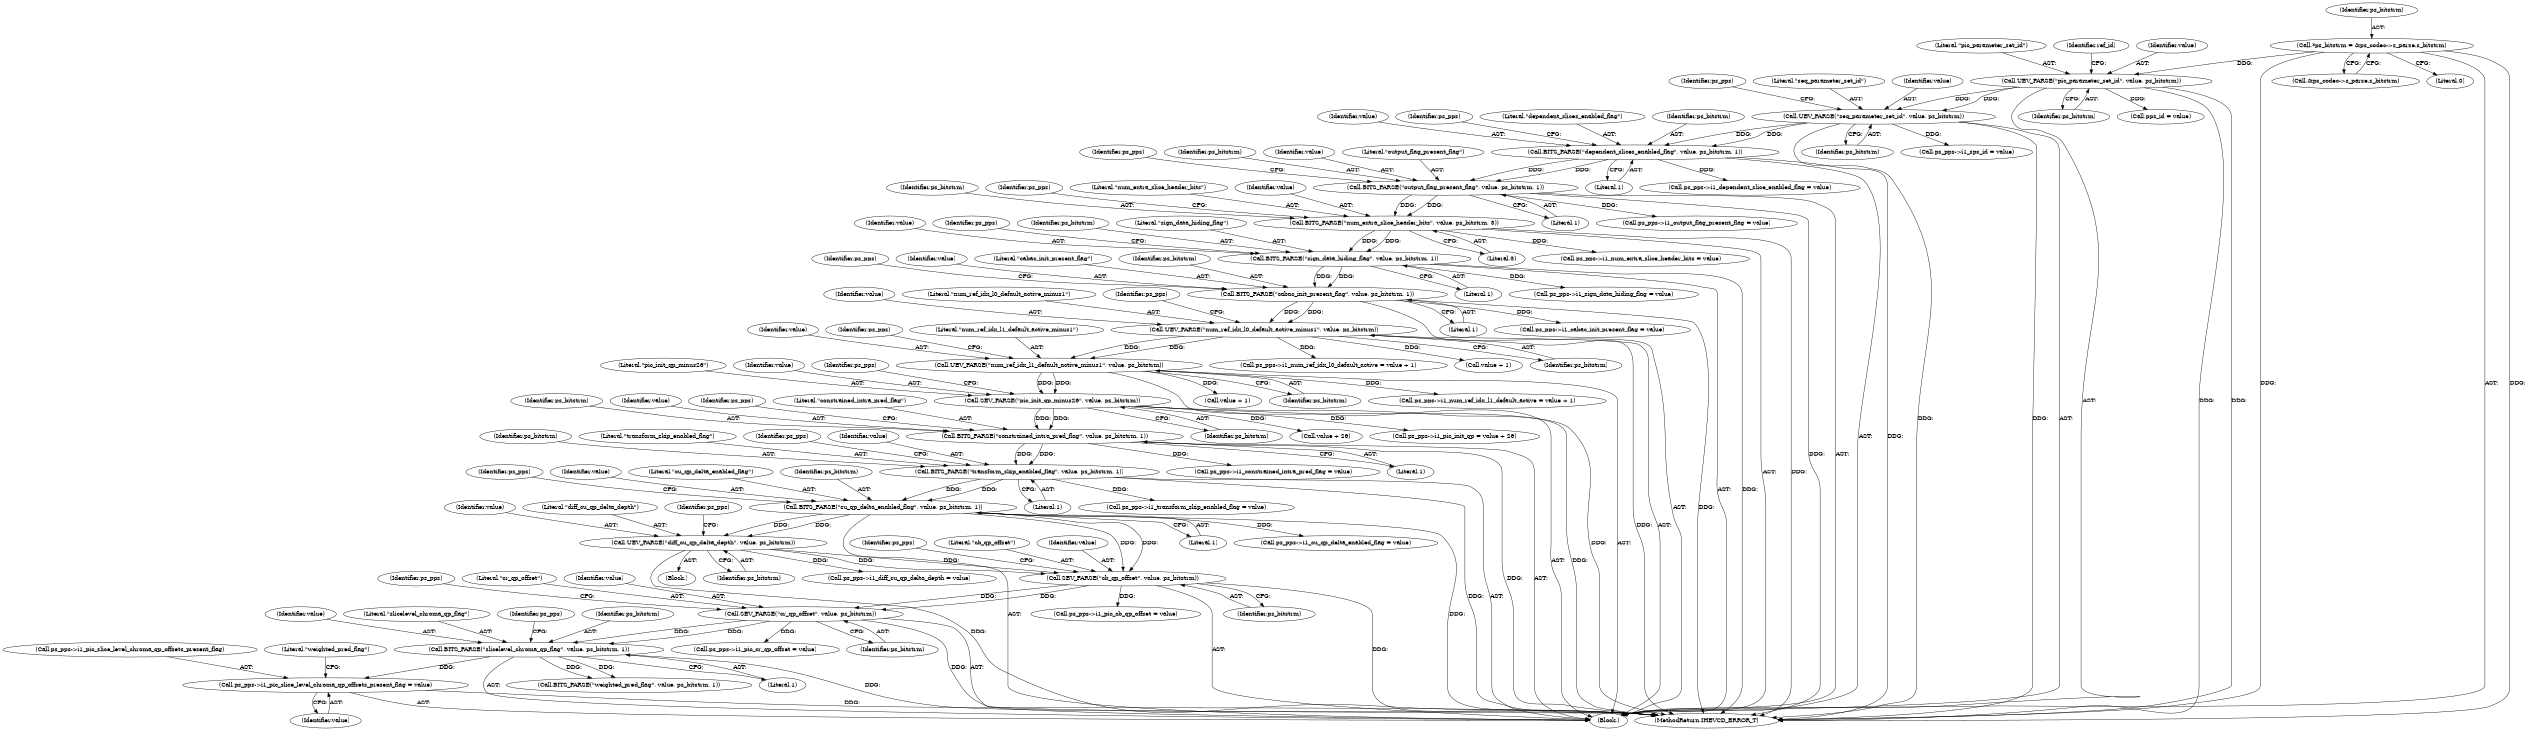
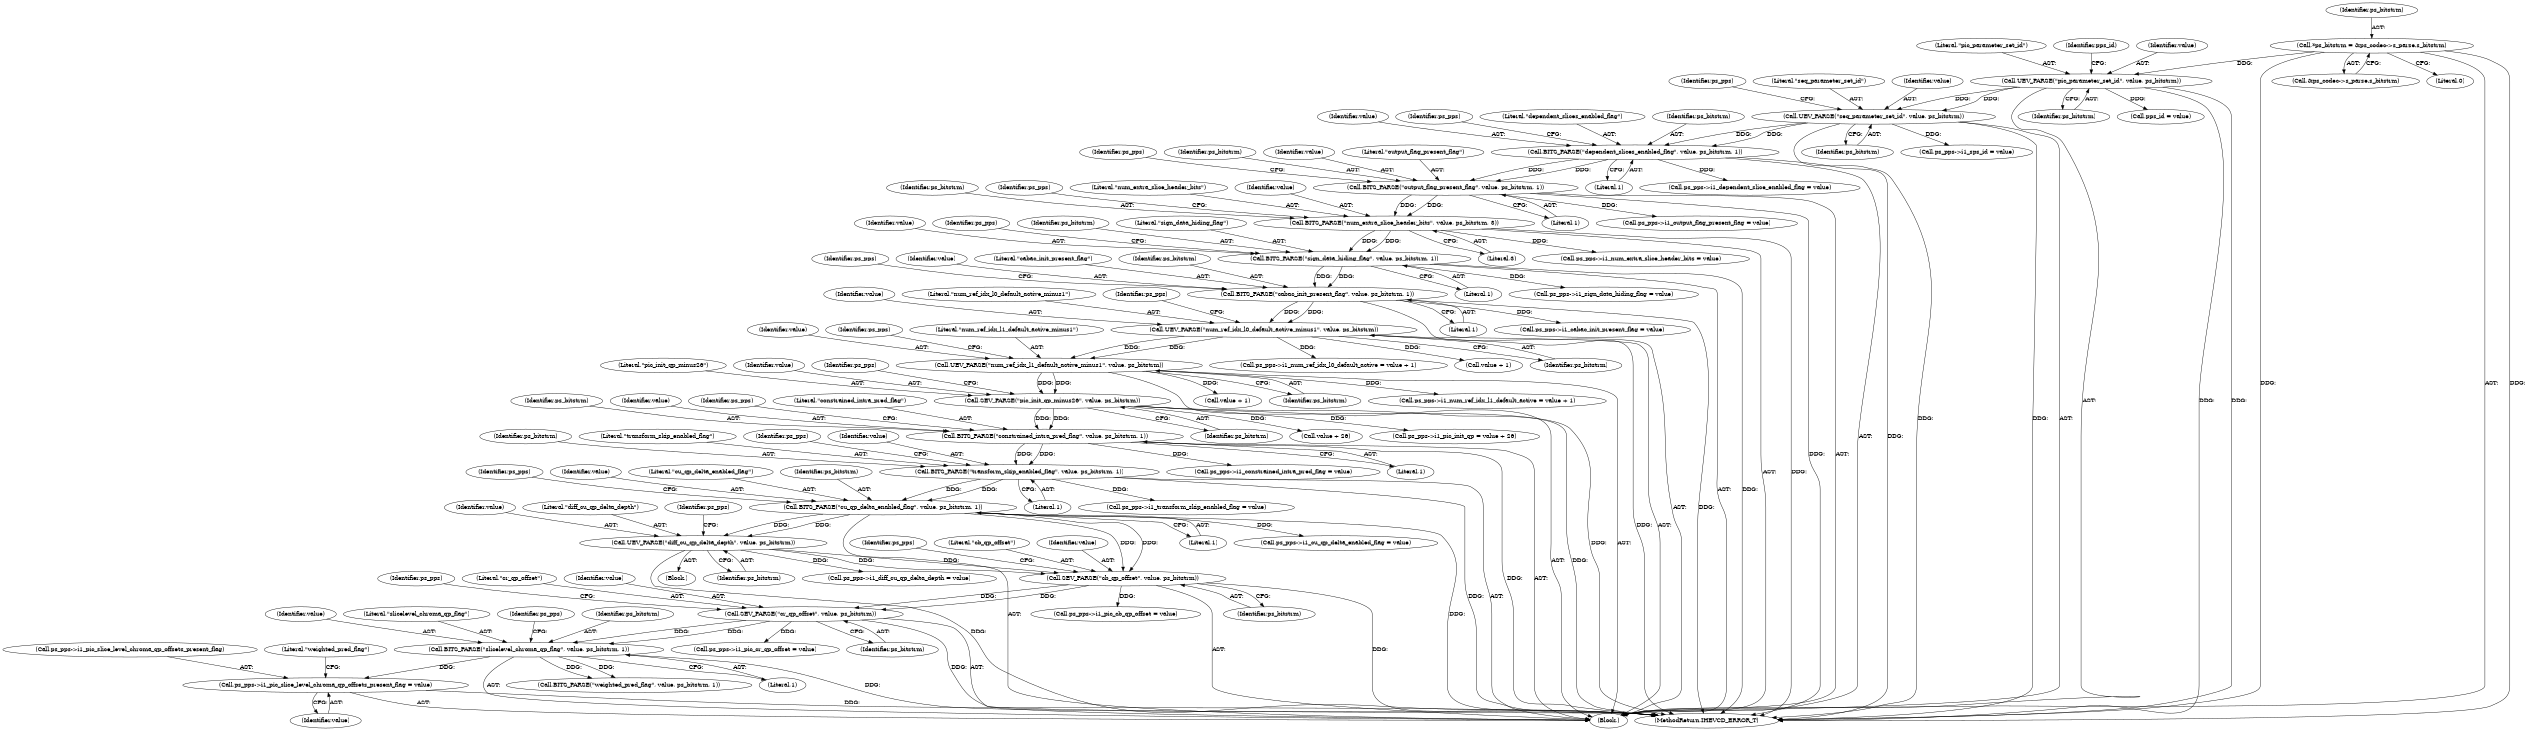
  digraph {
    fontname="DejaVu Serif"
    node [fontname="DejaVu Serif"]
    edge [fontname="DejaVu Serif"]
    n1 [label="(Call,ps_pps->i1_pic_slice_level_chroma_qp_offsets_present_flag = value)"]
    n2 [label="(Block,)"]
    n3 [label="(MethodReturn,IHEVCD_ERROR_T)"]
    n4 [label="(Identifier,value)"]
    n5 [label="(Call,BITS_PARSE(\"slicelevel_chroma_qp_flag\", value, ps_bitstrm, 1))"]
    n6 [label="(Call,BITS_PARSE(\"weighted_pred_flag\", value, ps_bitstrm, 1))"]
    n7 [label="(Literal,1)"]
    n8 [label="(Call,SEV_PARSE(\"cr_qp_offset\", value, ps_bitstrm))"]
    n9 [label="(Call,ps_pps->i1_pic_cr_qp_offset = value)"]
    n10 [label="(Identifier,ps_bitstrm)"]
    n11 [label="(Call,SEV_PARSE(\"cb_qp_offset\", value, ps_bitstrm))"]
    n12 [label="(Identifier,ps_bitstrm)"]
    n13 [label="(Call,ps_pps->i1_pic_cb_qp_offset = value)"]
    n14 [label="(Call,BITS_PARSE(\"cu_qp_delta_enabled_flag\", value, ps_bitstrm, 1))"]
    n15 [label="(Call,UEV_PARSE(\"diff_cu_qp_delta_depth\", value, ps_bitstrm))"]
    n16 [label="(Literal,1)"]
    n17 [label="(Call,ps_pps->i1_cu_qp_delta_enabled_flag = value)"]
    n18 [label="(Block,)"]
    n19 [label="(Identifier,ps_bitstrm)"]
    n20 [label="(Call,ps_pps->i1_diff_cu_qp_delta_depth = value)"]
    n21 [label="(Call,BITS_PARSE(\"transform_skip_enabled_flag\", value, ps_bitstrm, 1))"]
    n22 [label="(Literal,1)"]
    n23 [label="(Call,ps_pps->i1_transform_skip_enabled_flag = value)"]
    n24 [label="(Call,BITS_PARSE(\"constrained_intra_pred_flag\", value, ps_bitstrm, 1))"]
    n25 [label="(Call,ps_pps->i1_constrained_intra_pred_flag = value)"]
    n26 [label="(Literal,1)"]
    n27 [label="(Call,SEV_PARSE(\"pic_init_qp_minus26\", value, ps_bitstrm))"]
    n28 [label="(Identifier,ps_bitstrm)"]
    n29 [label="(Call,value + 26)"]
    n30 [label="(Call,ps_pps->i1_pic_init_qp = value + 26)"]
    n31 [label="(Call,UEV_PARSE(\"num_ref_idx_l1_default_active_minus1\", value, ps_bitstrm))"]
    n32 [label="(Call,value + 1)"]
    n33 [label="(Identifier,ps_bitstrm)"]
    n34 [label="(Call,ps_pps->i1_num_ref_idx_l1_default_active = value + 1)"]
    n35 [label="(Call,UEV_PARSE(\"num_ref_idx_l0_default_active_minus1\", value, ps_bitstrm))"]
    n36 [label="(Call,ps_pps->i1_num_ref_idx_l0_default_active = value + 1)"]
    n37 [label="(Call,value + 1)"]
    n38 [label="(Identifier,ps_bitstrm)"]
    n39 [label="(Call,BITS_PARSE(\"cabac_init_present_flag\", value, ps_bitstrm, 1))"]
    n40 [label="(Literal,1)"]
    n41 [label="(Call,ps_pps->i1_cabac_init_present_flag = value)"]
    n42 [label="(Call,BITS_PARSE(\"sign_data_hiding_flag\", value, ps_bitstrm, 1))"]
    n43 [label="(Literal,1)"]
    n44 [label="(Call,ps_pps->i1_sign_data_hiding_flag = value)"]
    n45 [label="(Call,BITS_PARSE(\"num_extra_slice_header_bits\", value, ps_bitstrm, 3))"]
    n46 [label="(Literal,3)"]
    n47 [label="(Call,ps_pps->i1_num_extra_slice_header_bits = value)"]
    n48 [label="(Call,BITS_PARSE(\"output_flag_present_flag\", value, ps_bitstrm, 1))"]
    n49 [label="(Literal,1)"]
    n50 [label="(Call,ps_pps->i1_output_flag_present_flag = value)"]
    n51 [label="(Call,BITS_PARSE(\"dependent_slices_enabled_flag\", value, ps_bitstrm, 1))"]
    n52 [label="(Literal,1)"]
    n53 [label="(Call,ps_pps->i1_dependent_slice_enabled_flag = value)"]
    n54 [label="(Call,UEV_PARSE(\"seq_parameter_set_id\", value, ps_bitstrm))"]
    n55 [label="(Identifier,ps_bitstrm)"]
    n56 [label="(Call,ps_pps->i1_sps_id = value)"]
    n57 [label="(Call,UEV_PARSE(\"pic_parameter_set_id\", value, ps_bitstrm))"]
    n58 [label="(Identifier,ps_bitstrm)"]
    n59 [label="(Call,pps_id = value)"]
    n60 [label="(Call,*ps_bitstrm = &ps_codec->s_parse.s_bitstrm)"]
    n61 [label="(Call,&ps_codec->s_parse.s_bitstrm)"]
    n62 [label="(Literal,0)"]
    n63 [label="(Identifier,value)"]
    n64 [label="(Identifier,ps_pps)"]
    n65 [label="(Identifier,ps_bitstrm)"]
    n66 [label="(Identifier,value)"]
    n67 [label="(Identifier,ps_bitstrm)"]
    n68 [label="(Identifier,value)"]
    n69 [label="(Literal,\"pic_init_qp_minus26\")"]
    n70 [label="(Identifier,value)"]
    n71 [label="(Literal,\"pic_parameter_set_id\")"]
    n72 [label="(Identifier,value)"]
    n73 [label="(Identifier,ps_pps)"]
    n74 [label="(Identifier,ps_bitstrm)"]
    n75 [label="(Identifier,ps_bitstrm)"]
    n76 [label="(Call,ps_pps->i1_pic_slice_level_chroma_qp_offsets_present_flag)"]
    n77 [label="(Identifier,ps_pps)"]
    n78 [label="(Identifier,value)"]
    n79 [label="(Literal,\"num_ref_idx_l0_default_active_minus1\")"]
    n80 [label="(Identifier,ps_pps)"]
    n81 [label="(Identifier,value)"]
    n82 [label="(Literal,\"slicelevel_chroma_qp_flag\")"]
    n83 [label="(Identifier,ps_pps)"]
    n84 [label="(Identifier,ps_pps)"]
    n85 [label="(Identifier,ps_pps)"]
    n86 [label="(Literal,\"seq_parameter_set_id\")"]
    n87 [label="(Literal,\"num_extra_slice_header_bits\")"]
-   n88 [label="(Identifier,ref_id)"]
+   n88 [label="(Identifier,pps_id)"]
    n89 [label="(Identifier,ps_pps)"]
    n90 [label="(Literal,\"transform_skip_enabled_flag\")"]
    n91 [label="(Identifier,value)"]
    n92 [label="(Literal,\"cr_qp_offset\")"]
    n93 [label="(Identifier,ps_bitstrm)"]
    n94 [label="(Literal,\"dependent_slices_enabled_flag\")"]
    n95 [label="(Identifier,ps_pps)"]
    n96 [label="(Literal,\"diff_cu_qp_delta_depth\")"]
    n97 [label="(Identifier,ps_bitstrm)"]
    n98 [label="(Identifier,ps_pps)"]
    n99 [label="(Identifier,ps_pps)"]
    n100 [label="(Identifier,ps_pps)"]
    n101 [label="(Identifier,ps_pps)"]
    n102 [label="(Identifier,ps_bitstrm)"]
    n103 [label="(Identifier,value)"]
    n104 [label="(Identifier,value)"]
    n105 [label="(Identifier,ps_pps)"]
    n106 [label="(Identifier,value)"]
    n107 [label="(Literal,\"output_flag_present_flag\")"]
    n108 [label="(Literal,\"cu_qp_delta_enabled_flag\")"]
    n109 [label="(Identifier,ps_bitstrm)"]
    n110 [label="(Literal,\"num_ref_idx_l1_default_active_minus1\")"]
    n111 [label="(Identifier,value)"]
    n112 [label="(Identifier,value)"]
    n113 [label="(Identifier,ps_bitstrm)"]
    n114 [label="(Identifier,ps_pps)"]
    n115 [label="(Literal,\"cabac_init_present_flag\")"]
    n116 [label="(Identifier,ps_pps)"]
    n117 [label="(Identifier,value)"]
    n118 [label="(Literal,\"weighted_pred_flag\")"]
    n119 [label="(Identifier,value)"]
    n120 [label="(Literal,\"cb_qp_offset\")"]
    n121 [label="(Identifier,value)"]
    n122 [label="(Identifier,ps_bitstrm)"]
    n123 [label="(Identifier,value)"]
    n124 [label="(Literal,\"constrained_intra_pred_flag\")"]
    n125 [label="(Literal,\"sign_data_hiding_flag\")"]
    n1 -> n2 [label="AST: "]
    n1 -> n3 [label="DDG: "]
    n1 -> n4 [label="CFG: "]
    n4 -> n1 [label="AST: "]
    n5 -> n1 [label="DDG: "]
    n5 -> n2 [label="AST: "]
    n5 -> n3 [label="DDG: "]
    n5 -> n6 [label="DDG: "]
    n5 -> n6 [label="DDG: "]
    n5 -> n7 [label="CFG: "]
    n7 -> n5 [label="AST: "]
    n8 -> n2 [label="AST: "]
    n8 -> n3 [label="DDG: "]
    n8 -> n5 [label="DDG: "]
    n8 -> n5 [label="DDG: "]
    n8 -> n9 [label="DDG: "]
    n8 -> n10 [label="CFG: "]
    n10 -> n8 [label="AST: "]
    n11 -> n2 [label="AST: "]
    n11 -> n3 [label="DDG: "]
    n11 -> n8 [label="DDG: "]
    n11 -> n8 [label="DDG: "]
    n11 -> n12 [label="CFG: "]
    n11 -> n13 [label="DDG: "]
    n12 -> n11 [label="AST: "]
    n14 -> n2 [label="AST: "]
    n14 -> n3 [label="DDG: "]
    n14 -> n11 [label="DDG: "]
    n14 -> n11 [label="DDG: "]
    n14 -> n15 [label="DDG: "]
    n14 -> n15 [label="DDG: "]
    n14 -> n16 [label="CFG: "]
    n14 -> n17 [label="DDG: "]
    n15 -> n3 [label="DDG: "]
    n15 -> n11 [label="DDG: "]
    n15 -> n11 [label="DDG: "]
    n15 -> n18 [label="AST: "]
    n15 -> n19 [label="CFG: "]
    n15 -> n20 [label="DDG: "]
    n16 -> n14 [label="AST: "]
    n19 -> n15 [label="AST: "]
    n21 -> n2 [label="AST: "]
    n21 -> n3 [label="DDG: "]
    n21 -> n14 [label="DDG: "]
    n21 -> n14 [label="DDG: "]
    n21 -> n22 [label="CFG: "]
    n21 -> n23 [label="DDG: "]
    n22 -> n21 [label="AST: "]
    n24 -> n2 [label="AST: "]
    n24 -> n3 [label="DDG: "]
    n24 -> n21 [label="DDG: "]
    n24 -> n21 [label="DDG: "]
    n24 -> n25 [label="DDG: "]
    n24 -> n26 [label="CFG: "]
    n26 -> n24 [label="AST: "]
    n27 -> n2 [label="AST: "]
    n27 -> n3 [label="DDG: "]
    n27 -> n24 [label="DDG: "]
    n27 -> n24 [label="DDG: "]
    n27 -> n28 [label="CFG: "]
    n27 -> n29 [label="DDG: "]
    n27 -> n30 [label="DDG: "]
    n28 -> n27 [label="AST: "]
    n31 -> n2 [label="AST: "]
    n31 -> n3 [label="DDG: "]
    n31 -> n27 [label="DDG: "]
    n31 -> n27 [label="DDG: "]
    n31 -> n32 [label="DDG: "]
    n31 -> n33 [label="CFG: "]
    n31 -> n34 [label="DDG: "]
    n33 -> n31 [label="AST: "]
    n35 -> n2 [label="AST: "]
    n35 -> n3 [label="DDG: "]
    n35 -> n31 [label="DDG: "]
    n35 -> n31 [label="DDG: "]
    n35 -> n36 [label="DDG: "]
    n35 -> n37 [label="DDG: "]
    n35 -> n38 [label="CFG: "]
    n38 -> n35 [label="AST: "]
    n39 -> n2 [label="AST: "]
    n39 -> n3 [label="DDG: "]
    n39 -> n35 [label="DDG: "]
    n39 -> n35 [label="DDG: "]
    n39 -> n40 [label="CFG: "]
    n39 -> n41 [label="DDG: "]
    n40 -> n39 [label="AST: "]
    n42 -> n2 [label="AST: "]
    n42 -> n3 [label="DDG: "]
    n42 -> n39 [label="DDG: "]
    n42 -> n39 [label="DDG: "]
    n42 -> n43 [label="CFG: "]
    n42 -> n44 [label="DDG: "]
    n43 -> n42 [label="AST: "]
    n45 -> n2 [label="AST: "]
    n45 -> n3 [label="DDG: "]
    n45 -> n42 [label="DDG: "]
    n45 -> n42 [label="DDG: "]
    n45 -> n46 [label="CFG: "]
    n45 -> n47 [label="DDG: "]
    n46 -> n45 [label="AST: "]
    n48 -> n2 [label="AST: "]
    n48 -> n3 [label="DDG: "]
    n48 -> n45 [label="DDG: "]
    n48 -> n45 [label="DDG: "]
    n48 -> n49 [label="CFG: "]
    n48 -> n50 [label="DDG: "]
    n49 -> n48 [label="AST: "]
    n51 -> n2 [label="AST: "]
    n51 -> n3 [label="DDG: "]
    n51 -> n48 [label="DDG: "]
    n51 -> n48 [label="DDG: "]
    n51 -> n52 [label="CFG: "]
    n51 -> n53 [label="DDG: "]
    n52 -> n51 [label="AST: "]
    n54 -> n2 [label="AST: "]
    n54 -> n3 [label="DDG: "]
    n54 -> n3 [label="DDG: "]
    n54 -> n51 [label="DDG: "]
    n54 -> n51 [label="DDG: "]
    n54 -> n55 [label="CFG: "]
    n54 -> n56 [label="DDG: "]
    n55 -> n54 [label="AST: "]
    n57 -> n2 [label="AST: "]
    n57 -> n3 [label="DDG: "]
    n57 -> n3 [label="DDG: "]
    n57 -> n54 [label="DDG: "]
    n57 -> n54 [label="DDG: "]
    n57 -> n58 [label="CFG: "]
    n57 -> n59 [label="DDG: "]
    n58 -> n57 [label="AST: "]
    n60 -> n2 [label="AST: "]
    n60 -> n3 [label="DDG: "]
    n60 -> n3 [label="DDG: "]
    n60 -> n57 [label="DDG: "]
-   n60 -> n61 [label="CFG: "]
+   n60 -> n61 [label="AST: "]
    n60 -> n62 [label="CFG: "]
    n61 -> n60 [label="CFG: "]
    n63 -> n15 [label="AST: "]
    n64 -> n14 [label="CFG: "]
    n65 -> n60 [label="AST: "]
    n66 -> n35 [label="AST: "]
    n67 -> n21 [label="AST: "]
    n68 -> n14 [label="AST: "]
    n69 -> n27 [label="AST: "]
    n70 -> n31 [label="AST: "]
    n71 -> n57 [label="AST: "]
    n72 -> n42 [label="AST: "]
    n73 -> n8 [label="CFG: "]
    n74 -> n45 [label="AST: "]
    n75 -> n24 [label="AST: "]
    n76 -> n1 [label="AST: "]
    n77 -> n42 [label="CFG: "]
    n78 -> n51 [label="AST: "]
    n79 -> n35 [label="AST: "]
    n80 -> n54 [label="CFG: "]
    n81 -> n5 [label="AST: "]
    n82 -> n5 [label="AST: "]
    n83 -> n45 [label="CFG: "]
    n84 -> n51 [label="CFG: "]
    n85 -> n48 [label="CFG: "]
    n86 -> n54 [label="AST: "]
    n87 -> n45 [label="AST: "]
    n88 -> n57 [label="CFG: "]
    n89 -> n5 [label="CFG: "]
    n90 -> n21 [label="AST: "]
    n91 -> n24 [label="AST: "]
    n92 -> n8 [label="AST: "]
    n93 -> n5 [label="AST: "]
    n94 -> n51 [label="AST: "]
    n95 -> n21 [label="CFG: "]
    n96 -> n15 [label="AST: "]
    n97 -> n48 [label="AST: "]
    n98 -> n35 [label="CFG: "]
    n99 -> n15 [label="CFG: "]
    n100 -> n31 [label="CFG: "]
    n101 -> n11 [label="CFG: "]
    n102 -> n42 [label="AST: "]
    n103 -> n48 [label="AST: "]
    n104 -> n27 [label="AST: "]
    n105 -> n39 [label="CFG: "]
    n106 -> n21 [label="AST: "]
    n107 -> n48 [label="AST: "]
    n108 -> n14 [label="AST: "]
    n109 -> n14 [label="AST: "]
    n110 -> n31 [label="AST: "]
    n111 -> n57 [label="AST: "]
    n112 -> n39 [label="AST: "]
    n113 -> n51 [label="AST: "]
    n114 -> n24 [label="CFG: "]
    n115 -> n39 [label="AST: "]
    n116 -> n27 [label="CFG: "]
    n117 -> n54 [label="AST: "]
    n118 -> n1 [label="CFG: "]
    n119 -> n8 [label="AST: "]
    n120 -> n11 [label="AST: "]
    n121 -> n45 [label="AST: "]
    n122 -> n39 [label="AST: "]
    n123 -> n11 [label="AST: "]
    n124 -> n24 [label="AST: "]
    n125 -> n42 [label="AST: "]
  }
